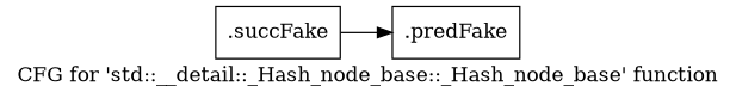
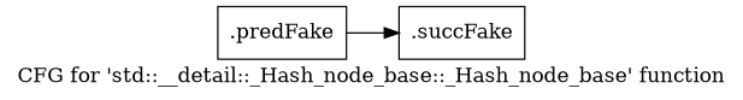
  digraph {
    label="CFG for 'std::__detail::_Hash_node_base::_Hash_node_base' function"
    rankdir=LR
    node [shape=record]
    n1 [label="{.predFake}"]
    n2 [filename="/home/akhilkushe/Xilinx/Vitis_HLS/2021.2/tps/lnx64/gcc-6.2.0/lib/gcc/x86_64-pc-linux-gnu/6.2.0/../../../../include/c++/6.2.0/bits/hashtable_policy.h" label="{.succFake}" linenumber=231]
-   n2 -> n1 [execusionnum=2 filename="/home/akhilkushe/Xilinx/Vitis_HLS/2021.2/tps/lnx64/gcc-6.2.0/lib/gcc/x86_64-pc-linux-gnu/6.2.0/../../../../include/c++/6.2.0/bits/hashtable_policy.h"]
+   n1 -> n2 [execusionnum=2 filename="/home/akhilkushe/Xilinx/Vitis_HLS/2021.2/tps/lnx64/gcc-6.2.0/lib/gcc/x86_64-pc-linux-gnu/6.2.0/../../../../include/c++/6.2.0/bits/hashtable_policy.h"]
  }
